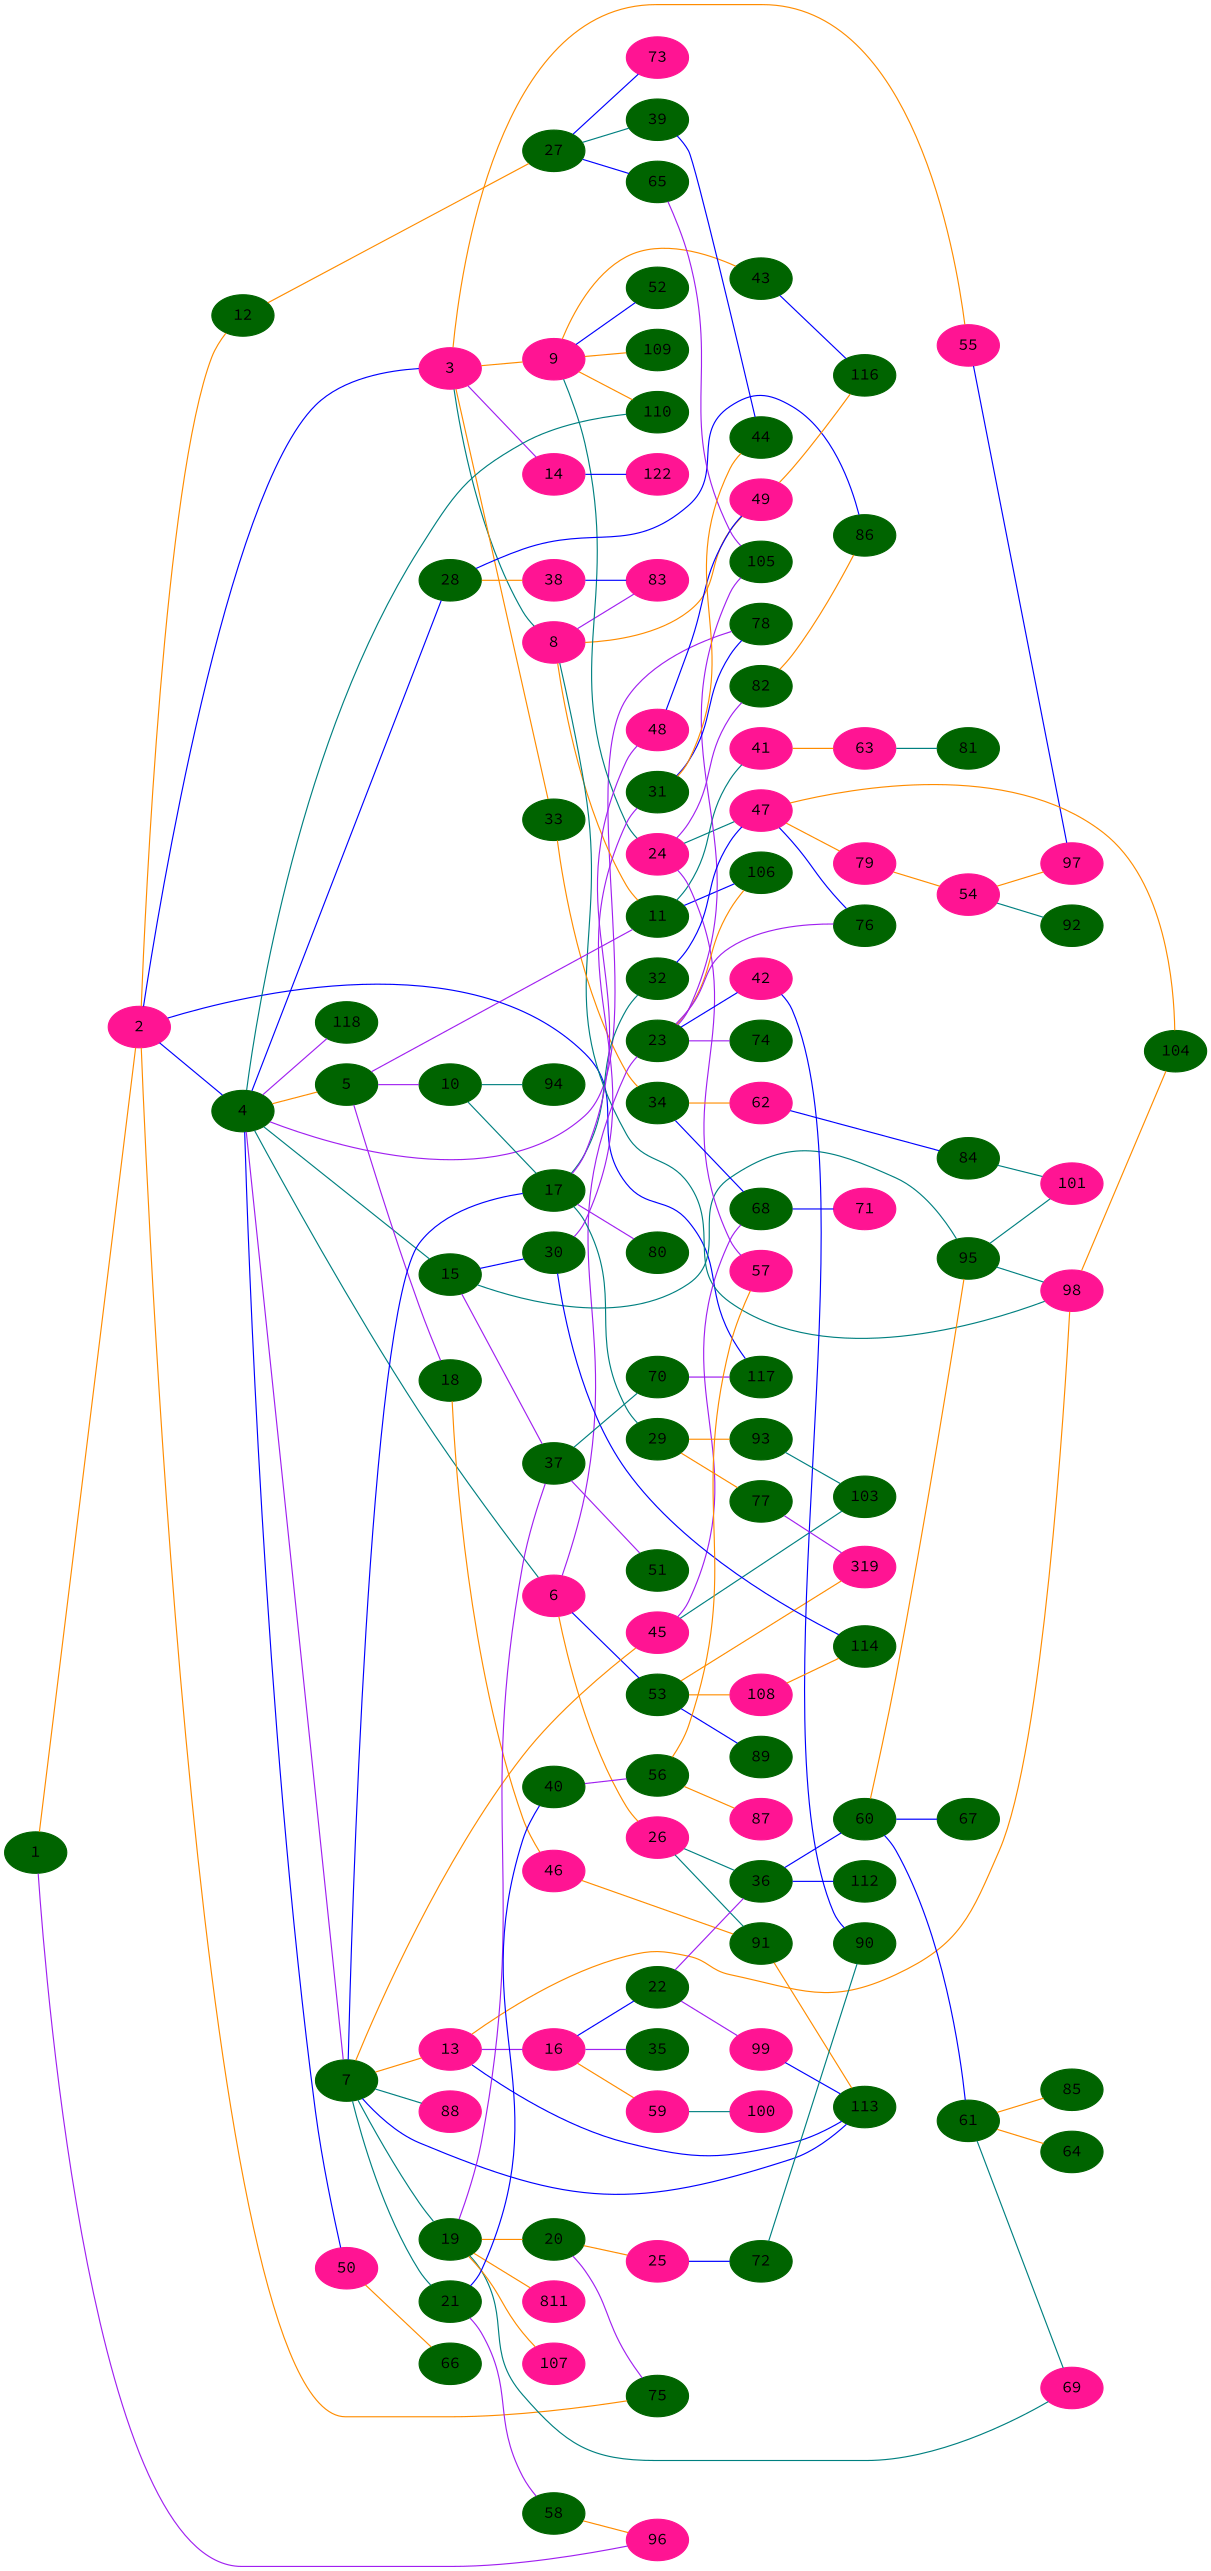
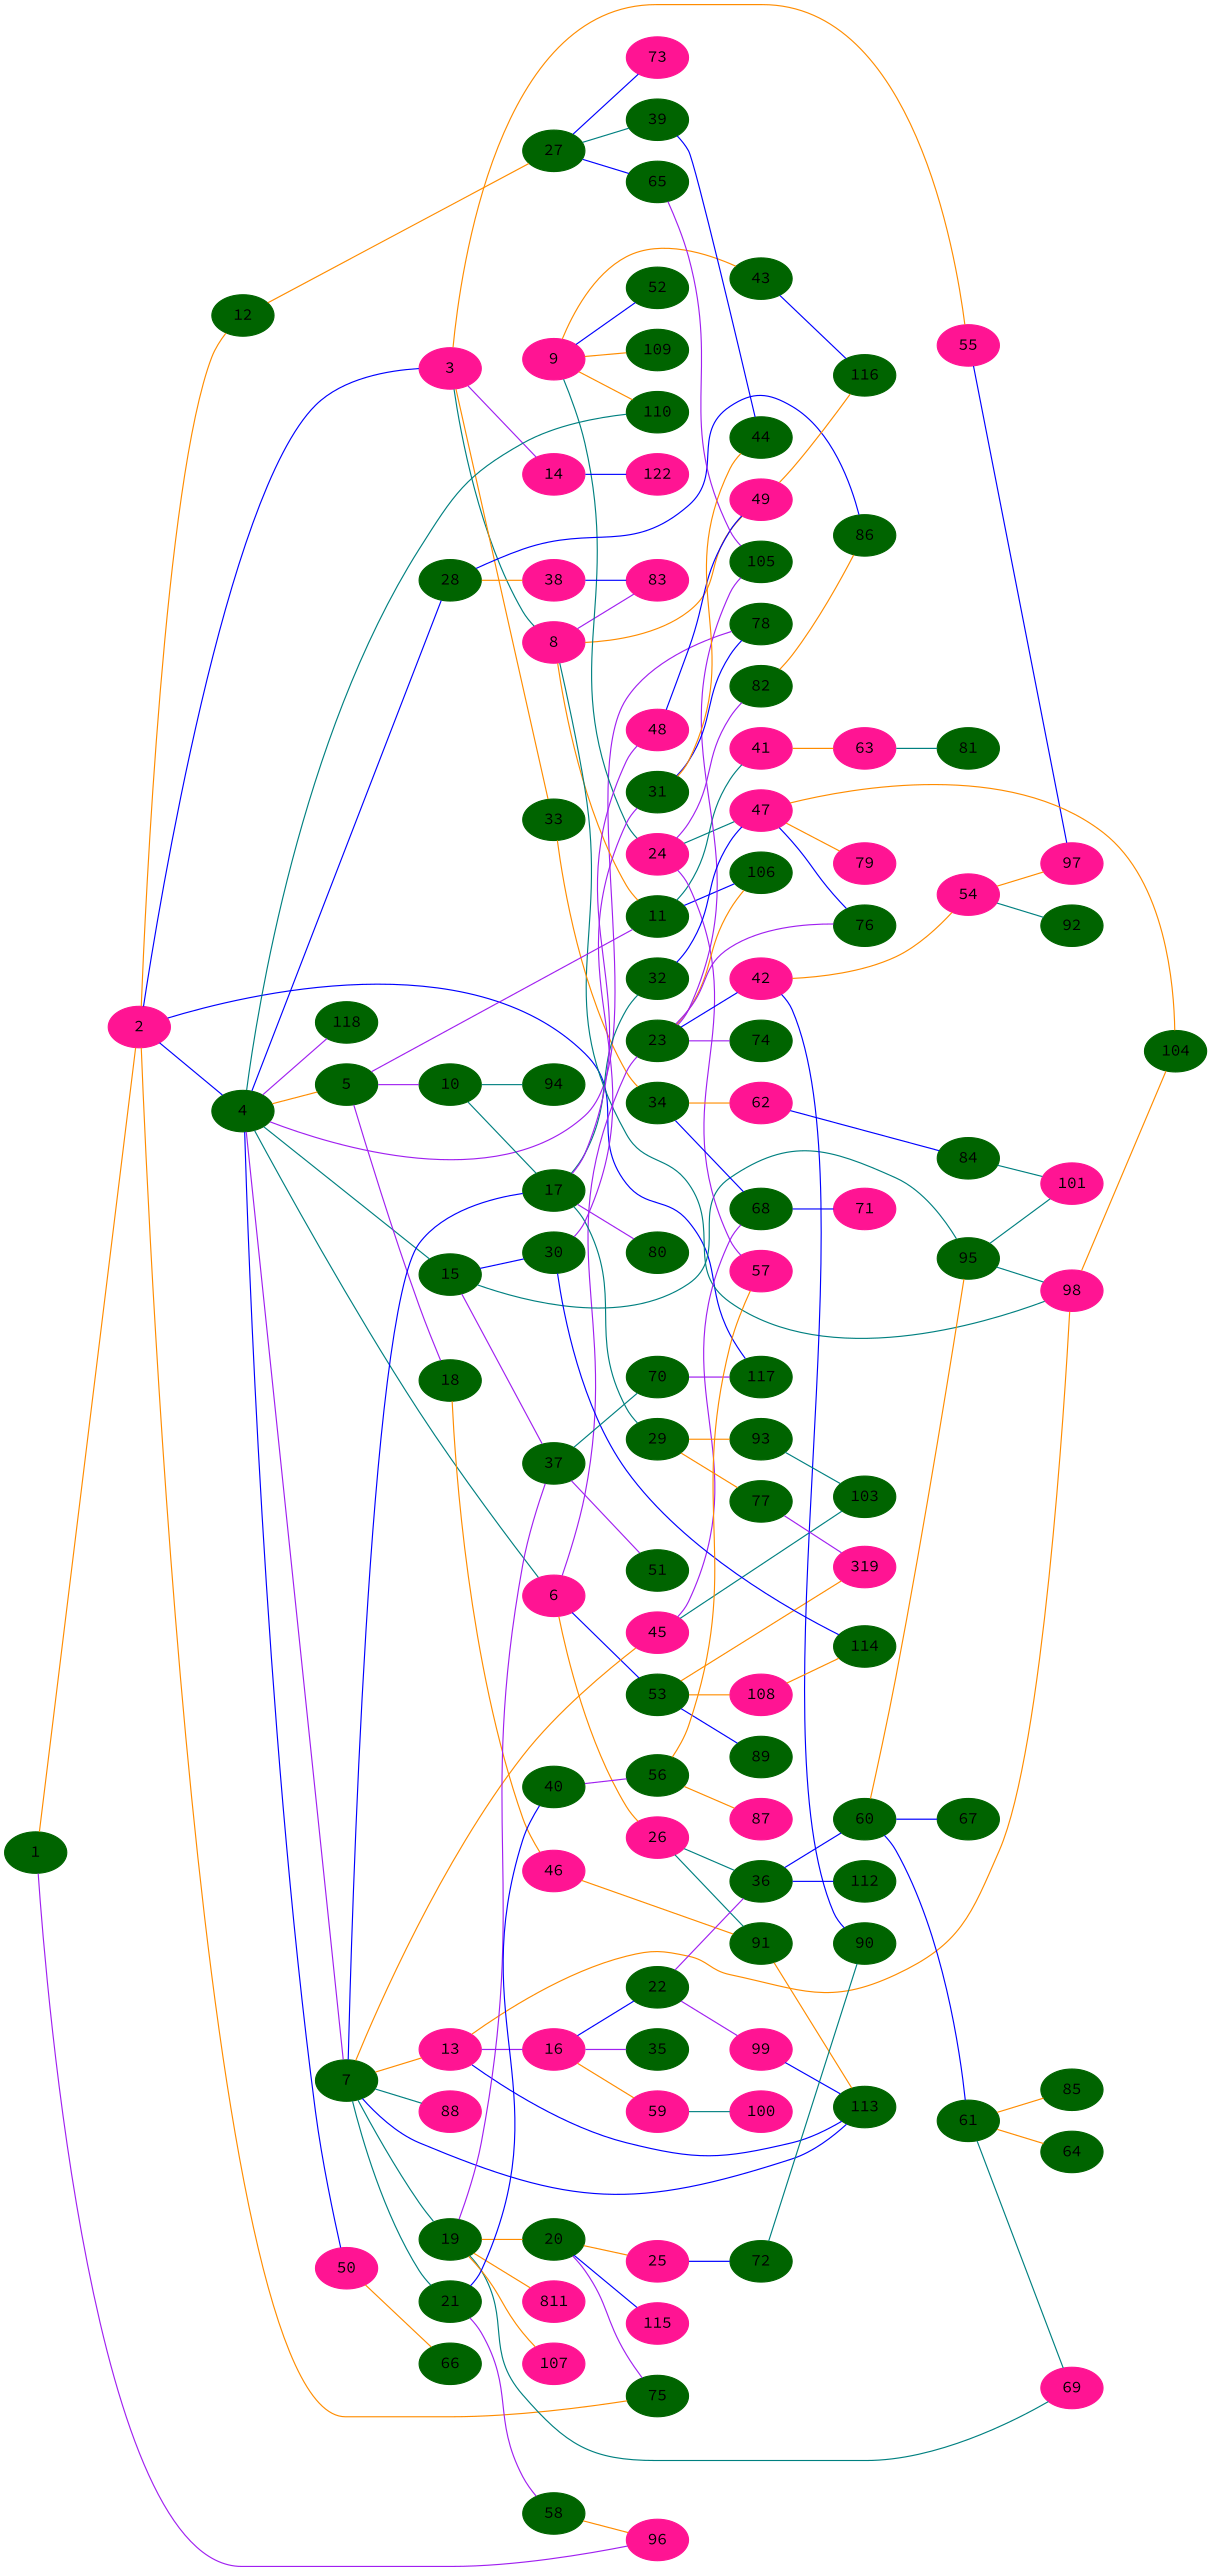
  graph {
    fontname="Source Code Pro"
    rankdir=LR
    node [color=darkgreen fontname="Source Code Pro" style=filled]
    edge [color=darkorange fontname="Source Code Pro"]
    2 [color=deeppink]
    1
    96 [color=deeppink]
    3 [color=deeppink]
    4
    12
    75
    117
    8 [color=deeppink]
    9 [color=deeppink]
    14 [color=deeppink]
    33
    55 [color=deeppink]
    5
    6 [color=deeppink]
    7
    15
    28
    50 [color=deeppink]
    78
    110
    118
    27
    11
    49 [color=deeppink]
    83 [color=deeppink]
    98 [color=deeppink]
    24 [color=deeppink]
    43
    52
    109
    n32 [color=deeppink label=122]
    34
    97 [color=deeppink]
    10
    18
    23
    26 [color=deeppink]
    53
    13 [color=deeppink]
    17
    19
    21
    45 [color=deeppink]
    88 [color=deeppink]
    113
    30
    37
    95
    38 [color=deeppink]
    86
    66
    94
    41 [color=deeppink]
    106
    46 [color=deeppink]
    42 [color=deeppink]
    74
    76
    105
    36
    91
    89
    108 [color=deeppink]
    n65 [color=deeppink label=319]
    16 [color=deeppink]
    29
    32
    48 [color=deeppink]
    80
    20
    69 [color=deeppink]
    107 [color=deeppink]
    n74 [color=deeppink label=811]
    40
    58
    68
    103
    116
    104
    47 [color=deeppink]
    57 [color=deeppink]
    82
    63 [color=deeppink]
    39
    65
    73 [color=deeppink]
    22
    35
    59 [color=deeppink]
    31
    114
    51
    70
    101 [color=deeppink]
    99 [color=deeppink]
    100 [color=deeppink]
    77
    93
    25 [color=deeppink]
+   115 [color=deeppink]
    72
    56
    60
    112
    54 [color=deeppink]
    90
    79 [color=deeppink]
    44
    62 [color=deeppink]
    84
    71 [color=deeppink]
    61
    67
    87 [color=deeppink]
    81
    92
    64
    85
    2 -- 3 [color=blue]
    2 -- 4 [color=blue]
    2 -- 12
    2 -- 75
    2 -- 117 [color=blue]
    1 -- 2
    1 -- 96 [color=purple]
    3 -- 8 [color=teal]
-   3 -- 9
    3 -- 14 [color=purple]
    3 -- 33
    3 -- 55
    4 -- 5
    4 -- 6 [color=teal]
    4 -- 7 [color=purple]
    4 -- 15 [color=teal]
    4 -- 28 [color=blue]
    4 -- 50 [color=blue]
    4 -- 78 [color=purple]
    4 -- 110 [color=teal]
    4 -- 118 [color=purple]
    12 -- 27
    8 -- 11
    8 -- 49
    8 -- 83 [color=purple]
    8 -- 98 [color=teal]
    9 -- 110
    9 -- 24 [color=teal]
    9 -- 43
    9 -- 52 [color=blue]
    9 -- 109
    14 -- n32 [color=blue]
    33 -- 34
    55 -- 97 [color=blue]
    5 -- 11 [color=purple]
    5 -- 10 [color=purple]
    5 -- 18 [color=purple]
    6 -- 23 [color=purple]
    6 -- 26
    6 -- 53 [color=blue]
    7 -- 13
    7 -- 17 [color=blue]
    7 -- 19 [color=teal]
    7 -- 21 [color=teal]
    7 -- 45
    7 -- 88 [color=teal]
    7 -- 113 [color=blue]
    15 -- 30 [color=blue]
    15 -- 37 [color=purple]
    15 -- 95 [color=teal]
    28 -- 38
    28 -- 86 [color=blue]
    50 -- 66
    27 -- 39 [color=teal]
    27 -- 65 [color=blue]
    27 -- 73 [color=blue]
    11 -- 41 [color=teal]
    11 -- 106 [color=blue]
    49 -- 116
    98 -- 104
    24 -- 47 [color=teal]
    24 -- 57 [color=purple]
    24 -- 82 [color=purple]
    43 -- 116 [color=blue]
    34 -- 68 [color=blue]
    34 -- 62
    10 -- 17 [color=teal]
    10 -- 94 [color=teal]
    18 -- 46
    23 -- 106
    23 -- 42 [color=blue]
    23 -- 74 [color=purple]
    23 -- 76 [color=purple]
    23 -- 105 [color=purple]
    26 -- 36 [color=teal]
    26 -- 91 [color=teal]
    53 -- 89 [color=blue]
    53 -- 108
    53 -- n65
    13 -- 98
    13 -- 113 [color=blue]
    13 -- 16 [color=purple]
    17 -- 29 [color=teal]
    17 -- 32 [color=teal]
    17 -- 48 [color=purple]
    17 -- 80 [color=purple]
    19 -- 37 [color=purple]
    19 -- 20
    19 -- 69 [color=teal]
    19 -- 107
    19 -- n74
    21 -- 40 [color=blue]
    21 -- 58 [color=purple]
    45 -- 68 [color=purple]
    45 -- 103 [color=teal]
    30 -- 31 [color=purple]
    30 -- 114 [color=blue]
    37 -- 51 [color=purple]
    37 -- 70 [color=teal]
    95 -- 98 [color=teal]
    95 -- 101 [color=teal]
    38 -- 83 [color=blue]
    41 -- 63
    46 -- 91
-   79 -- 54
+   42 -- 54
    42 -- 90 [color=blue]
    36 -- 60 [color=blue]
    36 -- 112 [color=blue]
    91 -- 113
    108 -- 114
    16 -- 22 [color=blue]
    16 -- 35 [color=purple]
    16 -- 59
    29 -- 77
    29 -- 93
    32 -- 47 [color=blue]
    48 -- 49 [color=blue]
    20 -- 75 [color=purple]
    20 -- 25
+   20 -- 115 [color=blue]
    40 -- 56 [color=purple]
    58 -- 96
    68 -- 71 [color=blue]
    47 -- 76 [color=blue]
    47 -- 104
    47 -- 79
    82 -- 86
    63 -- 81 [color=teal]
    39 -- 44 [color=blue]
    65 -- 105 [color=purple]
    22 -- 36 [color=purple]
    22 -- 99 [color=purple]
    59 -- 100 [color=teal]
    31 -- 78 [color=blue]
    31 -- 44
    70 -- 117 [color=purple]
    99 -- 113 [color=blue]
    77 -- n65 [color=purple]
    93 -- 103 [color=teal]
    25 -- 72 [color=blue]
    72 -- 90 [color=teal]
    56 -- 57
    56 -- 87
    60 -- 95
    60 -- 61 [color=blue]
    60 -- 67 [color=blue]
    54 -- 97
    54 -- 92 [color=teal]
    62 -- 84 [color=blue]
    84 -- 101 [color=teal]
    61 -- 69 [color=teal]
    61 -- 64
    61 -- 85
  }
